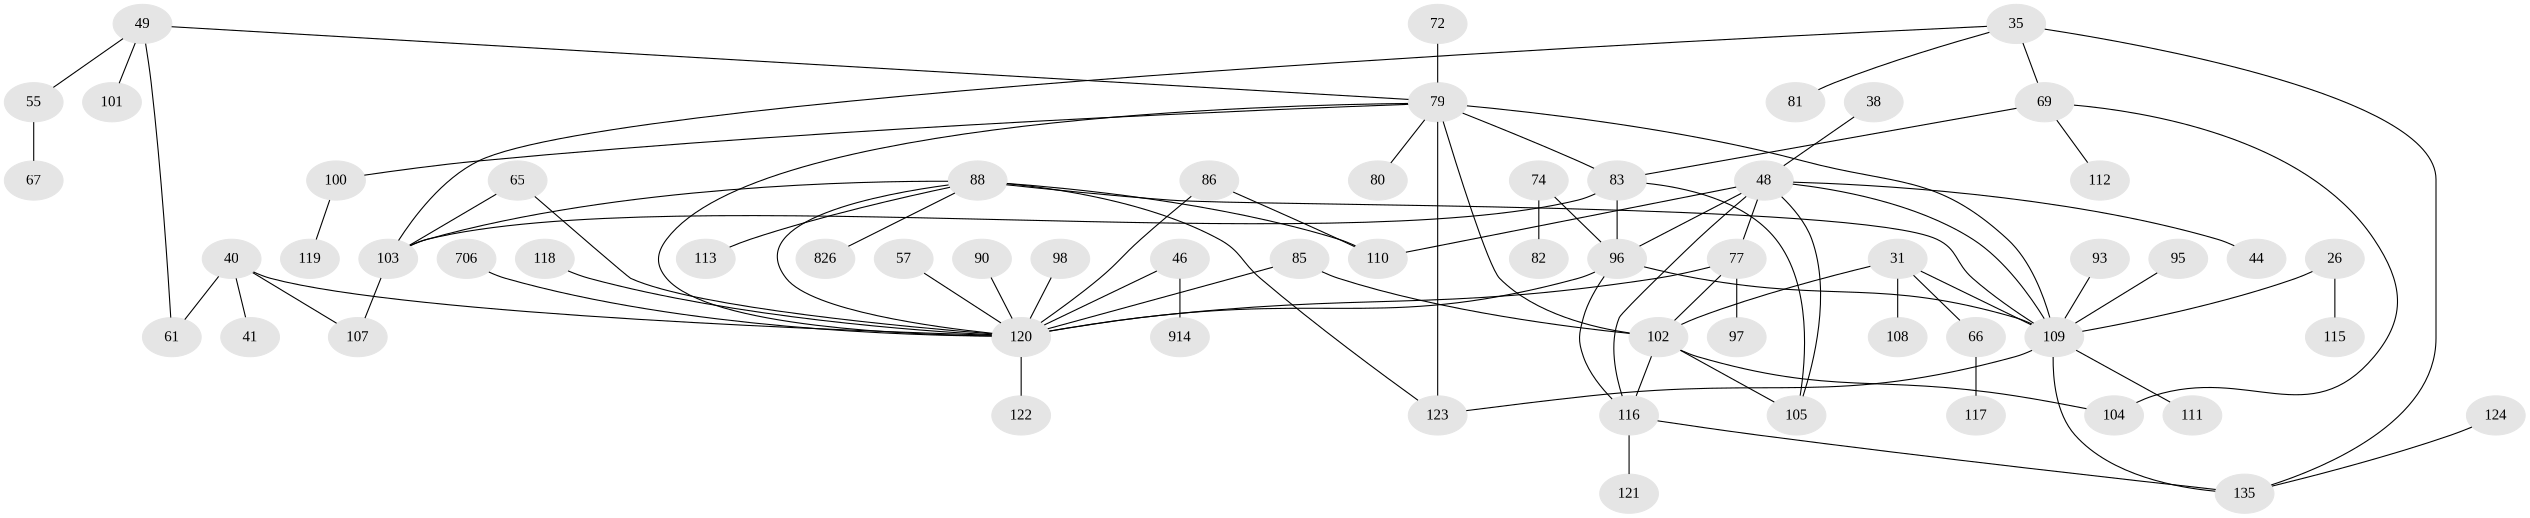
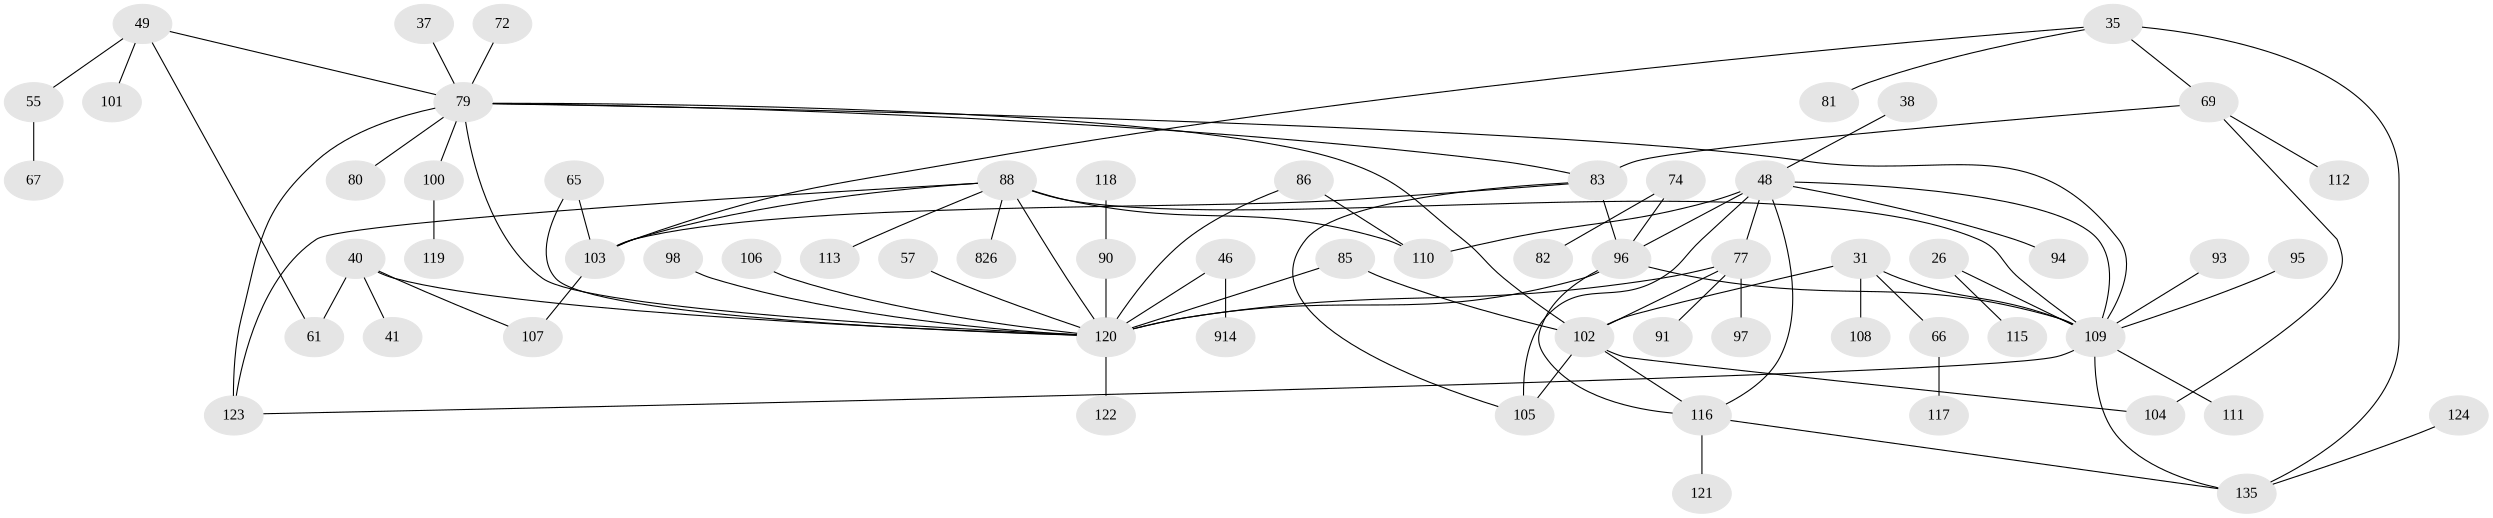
  graph {
    fontname="Liberation Serif"
    node [color=gray90 fontname="Liberation Serif" style=filled]
    edge [fontname="Liberation Serif"]
    109 [super="+2+3+92"]
    n2 [label=135 super="+34"]
    123 [super="+58+99+89"]
    111
    26
    115
    31 [super="+22"]
    66
    102 [super="+12+72+47+16+63+52"]
    108
    117
    105
    116 [super="+51+84"]
    104
    35
    69
    81
    103 [super="+43+36"]
    83 [super="+71+45"]
    112
    107
    79 [super="+67+17+19"]
    120 [super="+75+62"]
    80
    100
+   37
    48 [super="+9+28"]
    77 [super="+44+32+73"]
-   94 [label=44]
+   94
    96 [super="+4+7+68"]
    110 [super="+54"]
    38
    40
    41
    61
    122
    46
    n38 [label=914]
+   91
    97
    121
    49
    55
    101
    n45 [label=67]
    57
    65
    74 [super="+24"]
    82
    n50 [label=72]
    119
    85 [super="+76"]
    86
    88 [super="+70"]
    113
    n56 [label=826]
    90
    93
    95
    98
-   106 [label=706]
+   106
    118
    124
    109 -- n2
    109 -- 123
    109 -- 111
    26 -- 109
    26 -- 115
    31 -- 109 [weight=2]
    31 -- 66
    31 -- 102
    31 -- 108
    66 -- 117
    102 -- 105
    102 -- 116
    102 -- 104
    116 -- n2
    116 -- 121
    35 -- n2
    35 -- 69
    35 -- 81
    35 -- 103
    69 -- 104
    69 -- 83
    69 -- 112
    103 -- 107
    83 -- 105
    83 -- 103
    83 -- 96 [weight=4]
    79 -- 109
    79 -- 123 [weight=2]
    79 -- 102 [weight=2]
    79 -- 83
    79 -- 120
    79 -- 80
    79 -- 100
    120 -- 122
    100 -- 119
+   37 -- 79
    48 -- 109 [weight=3]
    48 -- 105
    48 -- 116
    48 -- 77
    48 -- 94
    48 -- 96 [weight=2]
    48 -- 110 [weight=2]
    77 -- 102
    77 -- 120
+   77 -- 91
    77 -- 97
    96 -- 109 [weight=3]
    96 -- 116
    96 -- 120 [weight=3]
    38 -- 48
    40 -- 107
    40 -- 120
    40 -- 41
    40 -- 61
    46 -- 120
    46 -- n38
    49 -- 79
    49 -- 61
    49 -- 55
    49 -- 101
    55 -- n45
    57 -- 120
    65 -- 103
    65 -- 120
    74 -- 96
    74 -- 82
    n50 -- 79
    85 -- 102
    85 -- 120
    86 -- 120
    86 -- 110
    88 -- 109
    88 -- 123
    88 -- 103
    88 -- 120
    88 -- 110 [weight=2]
    88 -- 113
    88 -- n56
    90 -- 120
    93 -- 109
    95 -- 109
    98 -- 120
    106 -- 120
-   118 -- 120
+   118 -- 90
    124 -- n2
  }
